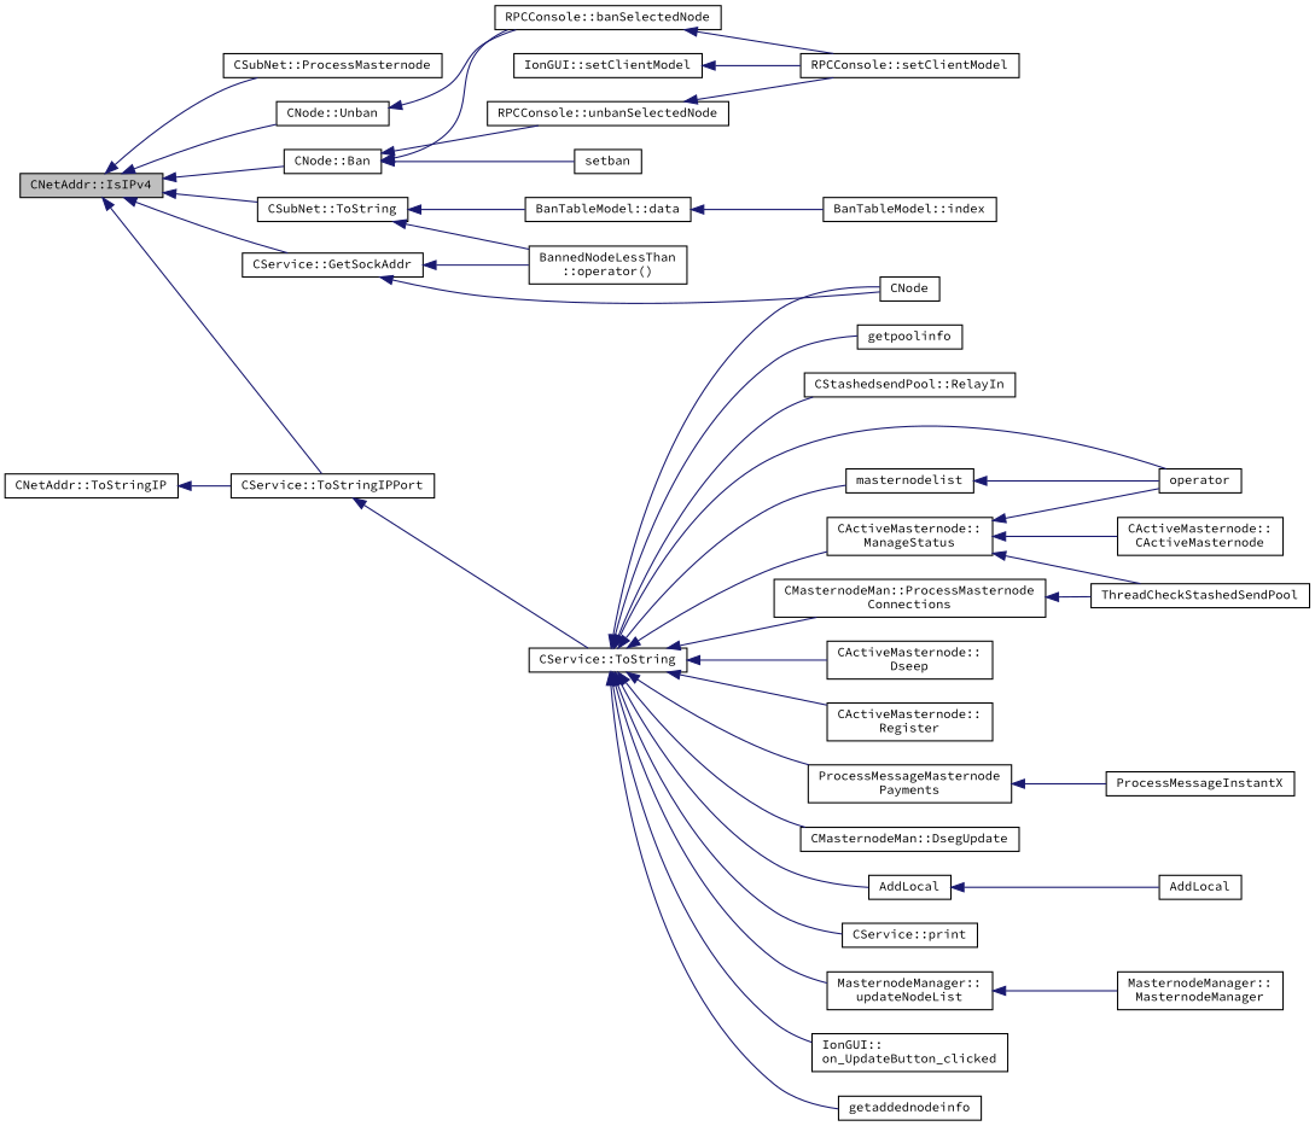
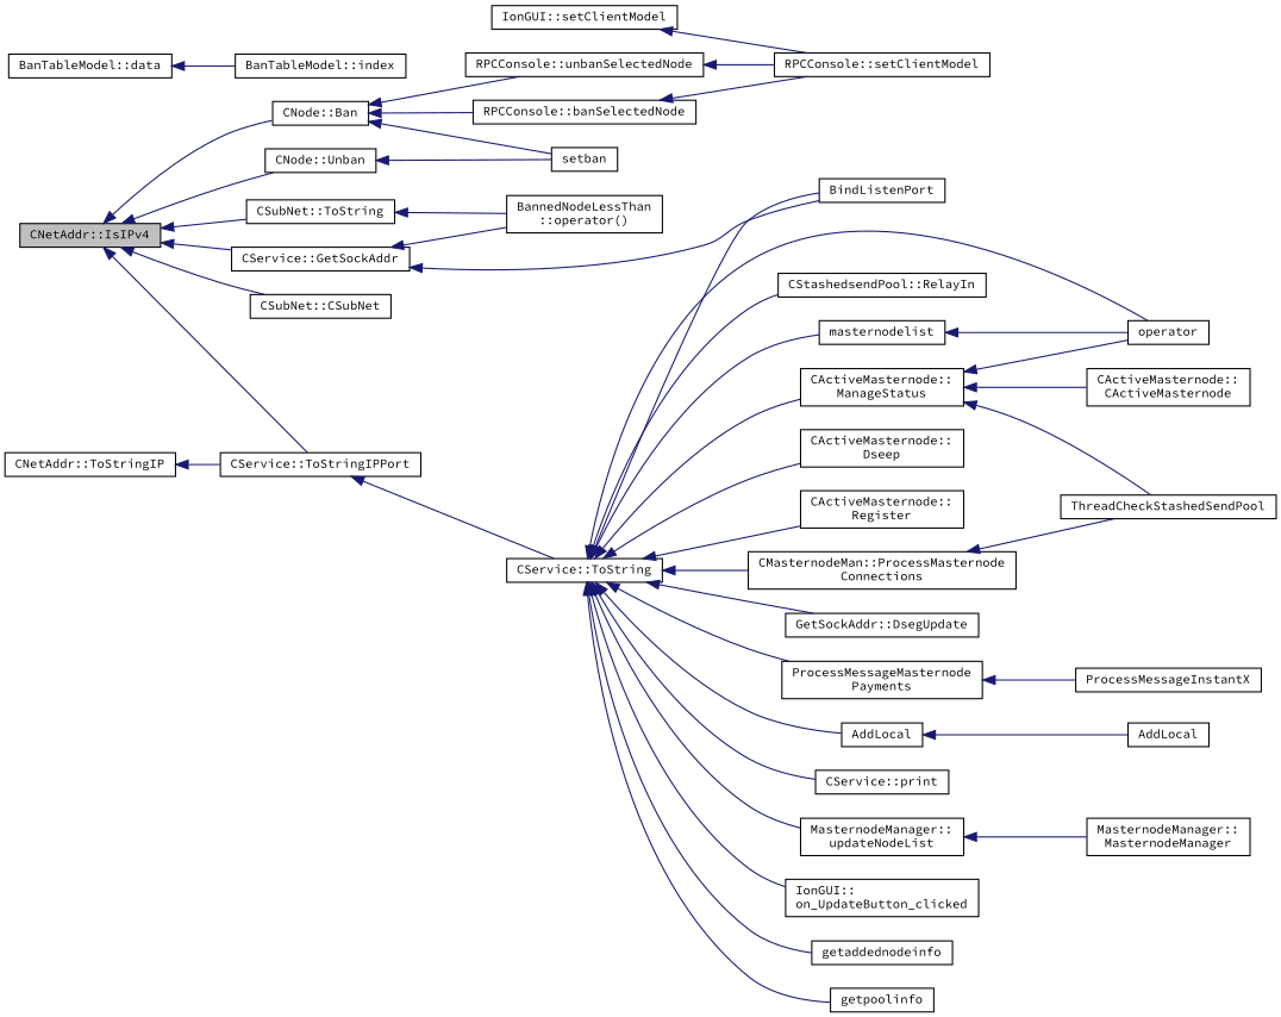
  digraph {
    fontname="Source Code Pro"
    rankdir=LR
    node [color=black fillcolor=white fontname="Source Code Pro" fontsize=10 shape=record style=filled]
    edge [color=midnightblue dir=back fontname="Source Code Pro" fontsize=10 labelfontname=Helvetica labelfontsize=10 style=solid]
    n1 [fillcolor=grey75 fontcolor=black height=0.2 label="CNetAddr::IsIPv4" width=0.4]
    n2 [height=0.2 label="CNode::Ban" width=0.4]
    n3 [height=0.2 label="CNode::Unban" width=0.4]
    n4 [height=0.2 label="CService::GetSockAddr" width=0.4]
    n5 [height=0.2 label="CService::ToStringIPPort" width=0.4]
-   n6 [height=0.2 label="CSubNet::ProcessMasternode" width=0.4]
+   n6 [height=0.2 label="CSubNet::CSubNet" width=0.4]
    n7 [height=0.2 label="CSubNet::ToString" width=0.4]
    n8 [height=0.2 label="RPCConsole::banSelectedNode" width=0.4]
    n9 [height=0.2 label=setban width=0.4]
    n10 [height=0.2 label="RPCConsole::unbanSelectedNode" width=0.4]
-   n11 [height=0.2 label=CNode width=0.4]
+   n11 [height=0.2 label=BindListenPort width=0.4]
    n12 [height=0.2 label="BannedNodeLessThan\l::operator()" width=0.4]
    n13 [height=0.2 label="CService::ToString" width=0.4]
    n14 [height=0.2 label="BanTableModel::data" width=0.4]
    n15 [height=0.2 label="RPCConsole::setClientModel" width=0.4]
    n16 [height=0.2 label="IonGUI::setClientModel" width=0.4]
    n17 [height=0.2 label="CNetAddr::ToStringIP" width=0.4]
    n18 [height=0.2 label="CActiveMasternode::\lManageStatus" width=0.4]
    n19 [height=0.2 label=operator width=0.4]
    n20 [height=0.2 label="CActiveMasternode::\lDseep" width=0.4]
    n21 [height=0.2 label="CActiveMasternode::\lRegister" width=0.4]
    n22 [height=0.2 label="ProcessMessageMasternode\lPayments" width=0.4]
-   n23 [height=0.2 label="CMasternodeMan::DsegUpdate" width=0.4]
+   n23 [height=0.2 label="GetSockAddr::DsegUpdate" width=0.4]
    n24 [height=0.2 label="CMasternodeMan::ProcessMasternode\lConnections" width=0.4]
    n25 [height=0.2 label=AddLocal width=0.4]
    n26 [height=0.2 label="CService::print" width=0.4]
    n27 [height=0.2 label="MasternodeManager::\lupdateNodeList" width=0.4]
    n28 [height=0.2 label="IonGUI::\lon_UpdateButton_clicked" width=0.4]
    n29 [height=0.2 label=getaddednodeinfo width=0.4]
    n30 [height=0.2 label=getpoolinfo width=0.4]
    n31 [height=0.2 label=masternodelist width=0.4]
    n32 [height=0.2 label="CStashedsendPool::RelayIn" width=0.4]
    n33 [height=0.2 label="CActiveMasternode::\lCActiveMasternode" width=0.4]
    n34 [height=0.2 label=ThreadCheckStashedSendPool width=0.4]
    n35 [height=0.2 label=ProcessMessageInstantX width=0.4]
    n36 [height=0.2 label=AddLocal width=0.4]
    n37 [height=0.2 label="MasternodeManager::\lMasternodeManager" width=0.4]
    n38 [height=0.2 label="BanTableModel::index" width=0.4]
    n1 -> n2
    n1 -> n3
    n1 -> n4
    n1 -> n5
    n1 -> n6
    n1 -> n7
    n2 -> n8
    n2 -> n9
    n2 -> n10
-   n3 -> n8
+   n3 -> n9
    n4 -> n11
    n4 -> n12
    n5 -> n13
    n7 -> n12
-   n7 -> n14
    n8 -> n15
    n10 -> n15
    n13 -> n11
    n13 -> n18
    n13 -> n19
    n13 -> n20
    n13 -> n21
    n13 -> n22
    n13 -> n23
    n13 -> n24
    n13 -> n25
    n13 -> n26
    n13 -> n27
    n13 -> n28
    n13 -> n29
    n13 -> n30
    n13 -> n31
    n13 -> n32
    n14 -> n38
    n16 -> n15
    n17 -> n5
    n18 -> n19
    n18 -> n33
    n18 -> n34
    n22 -> n35
    n24 -> n34
    n25 -> n36
    n27 -> n37
    n31 -> n19
  }
